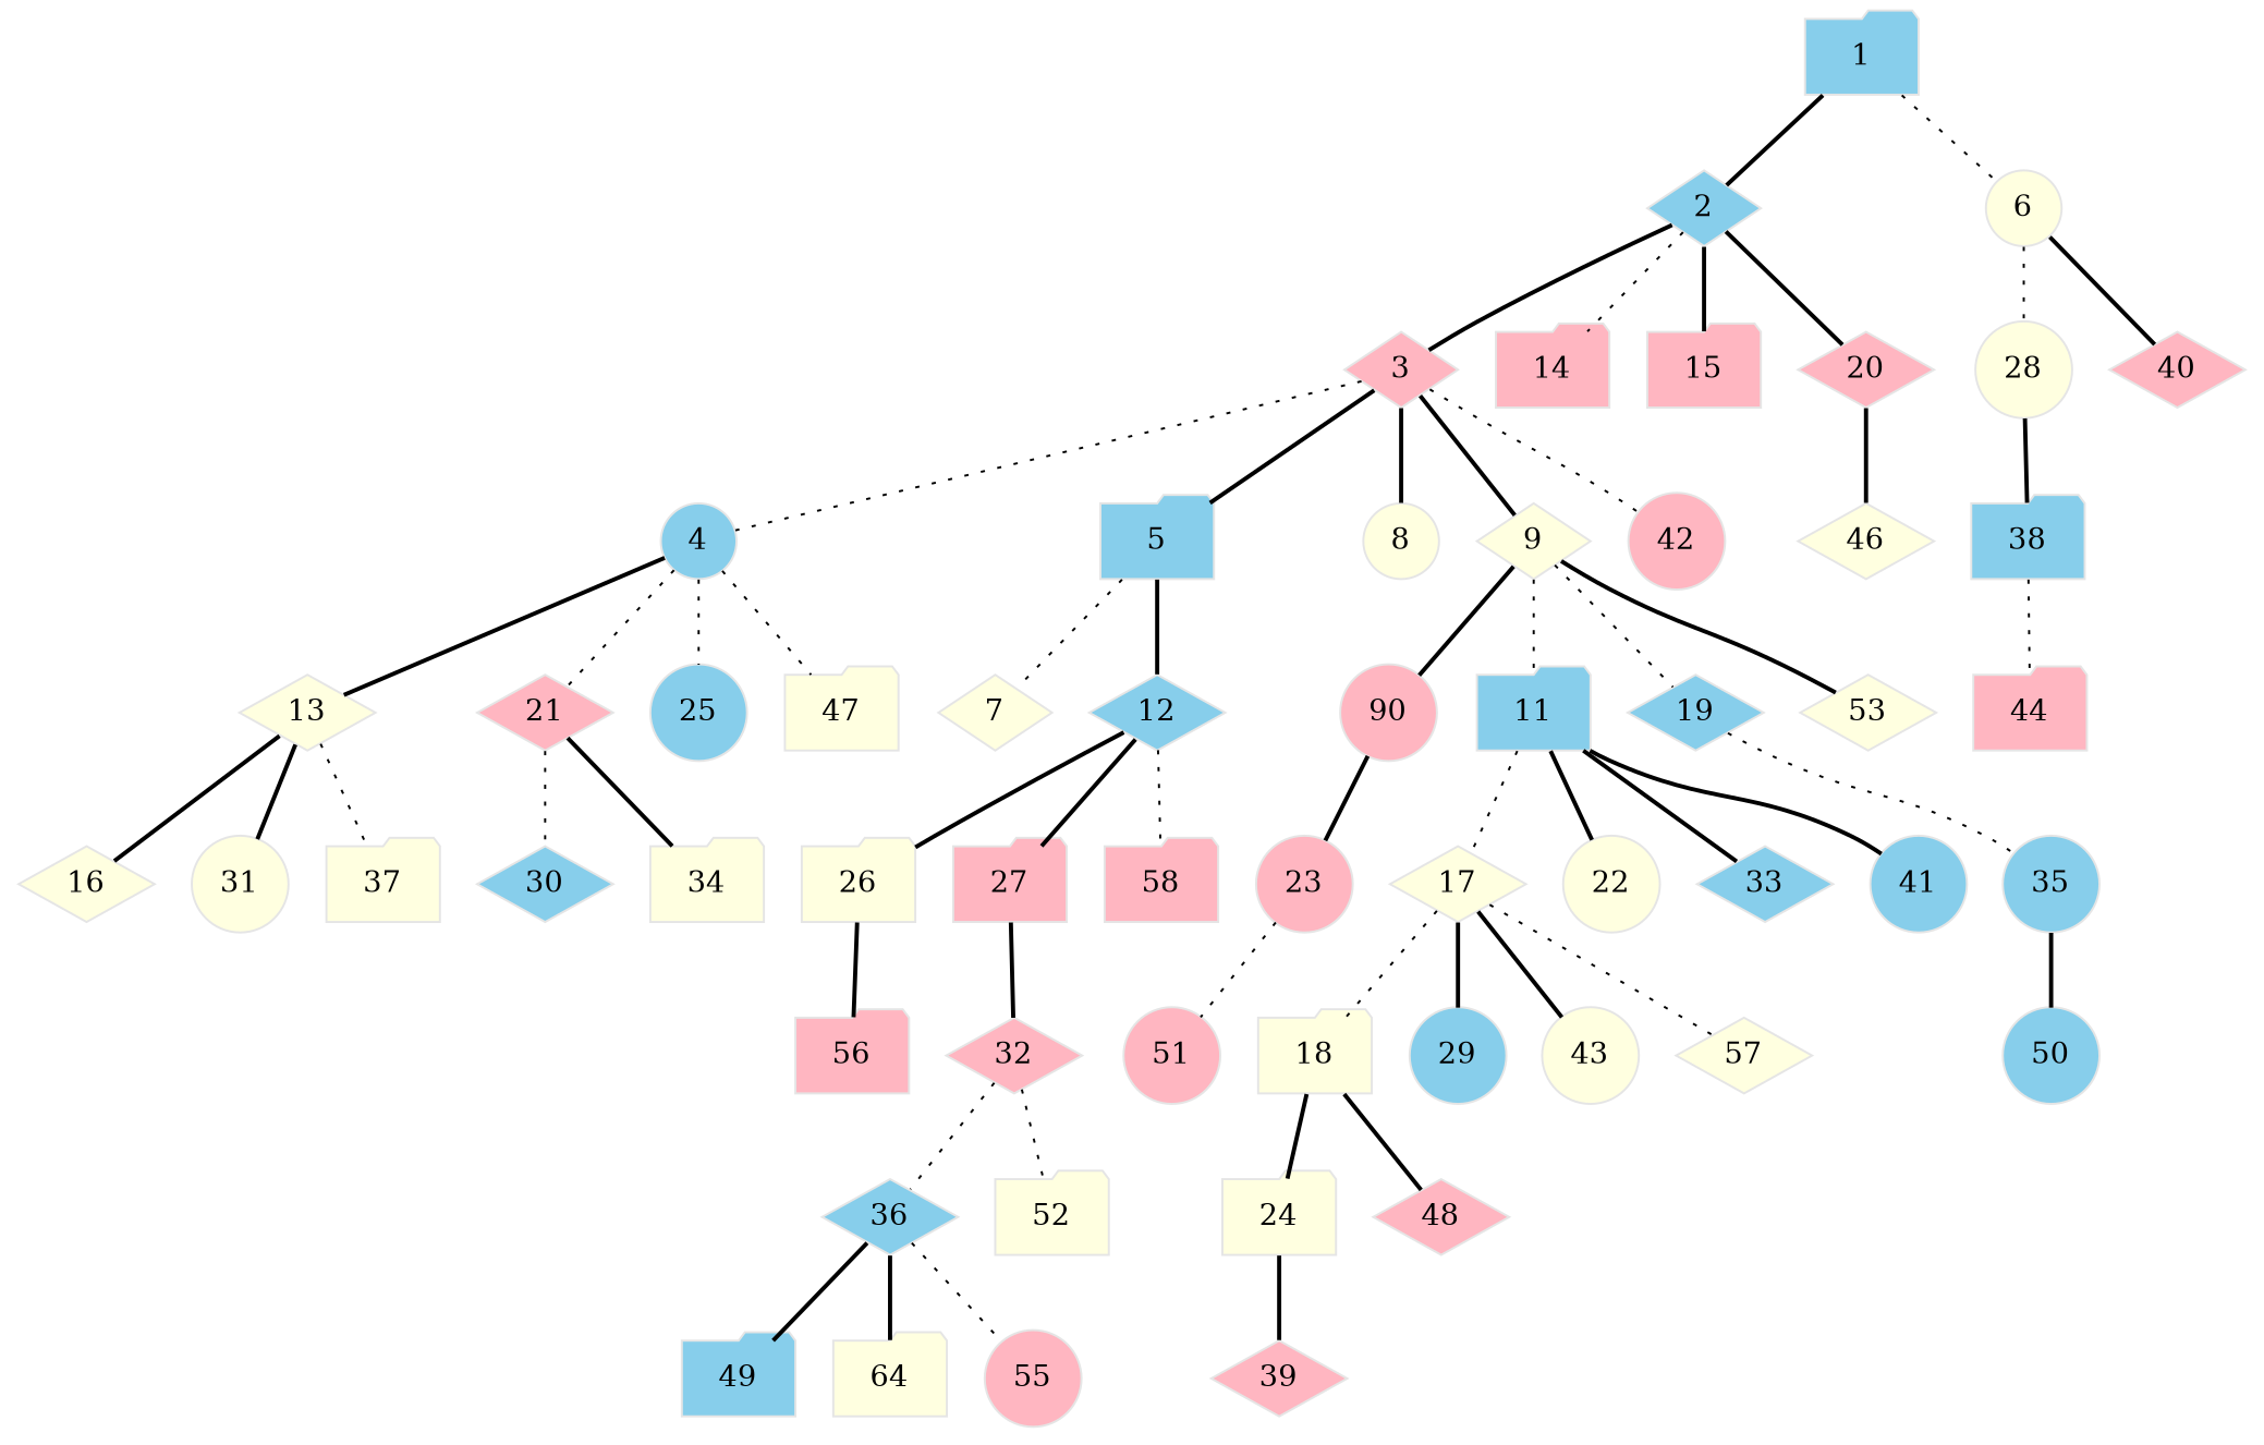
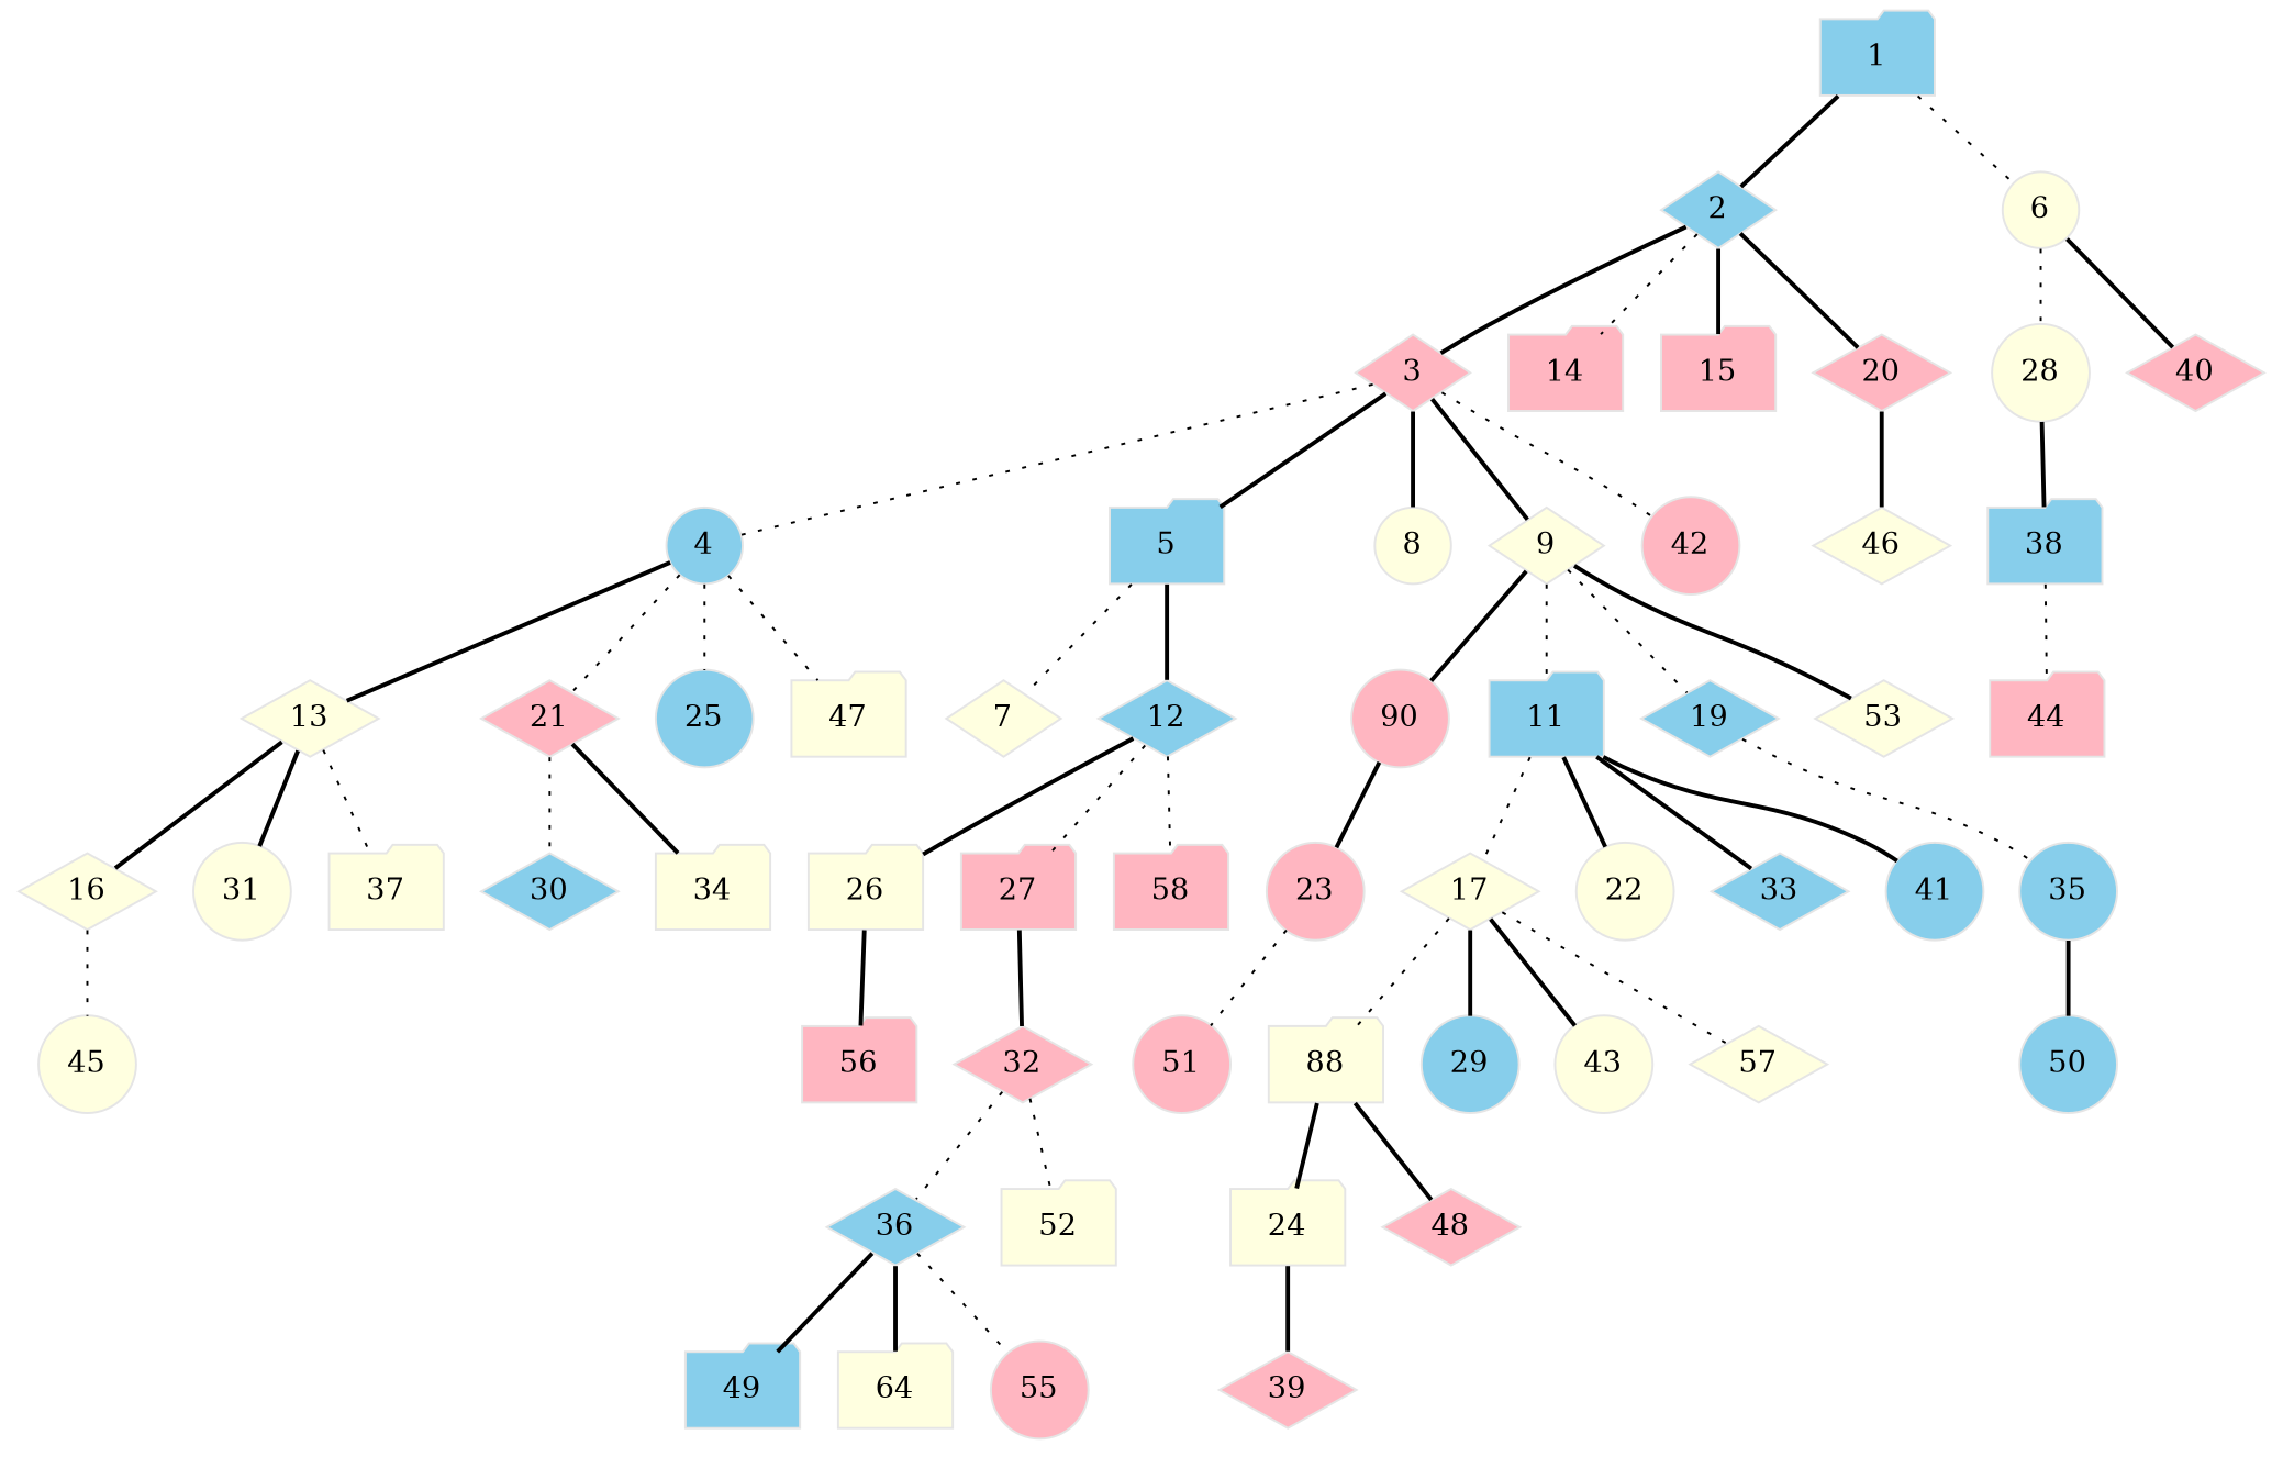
  graph {
    node [color=gray90 fillcolor=lightyellow shape=diamond style=filled]
    edge [style=bold]
    1 [fillcolor=skyblue shape=folder]
    2 [fillcolor=skyblue]
    6 [shape=circle]
    3 [fillcolor=lightpink]
    14 [fillcolor=lightpink shape=folder]
    15 [fillcolor=lightpink shape=folder]
    20 [fillcolor=lightpink]
    28 [shape=circle]
    40 [fillcolor=lightpink]
    4 [fillcolor=skyblue shape=circle]
    5 [fillcolor=skyblue shape=folder]
    8 [shape=circle]
    9
    42 [fillcolor=lightpink shape=circle]
    46
    13
    21 [fillcolor=lightpink]
    25 [fillcolor=skyblue shape=circle]
    47 [shape=folder]
    7
    12 [fillcolor=skyblue]
    n22 [fillcolor=lightpink label=90 shape=circle]
    11 [fillcolor=skyblue shape=folder]
    19 [fillcolor=skyblue]
    53
    16
    31 [shape=circle]
    37 [shape=folder]
    30 [fillcolor=skyblue]
    34 [shape=folder]
    26 [shape=folder]
    27 [fillcolor=lightpink shape=folder]
    58 [fillcolor=lightpink shape=folder]
    38 [fillcolor=skyblue shape=folder]
    23 [fillcolor=lightpink shape=circle]
    17
    22 [shape=circle]
    33 [fillcolor=skyblue]
    41 [fillcolor=skyblue shape=circle]
    35 [fillcolor=skyblue shape=circle]
    51 [fillcolor=lightpink shape=circle]
-   18 [shape=folder]
+   18 [shape=folder label=88]
    29 [fillcolor=skyblue shape=circle]
    43 [shape=circle]
    57
    56 [fillcolor=lightpink shape=folder]
    32 [fillcolor=lightpink]
+   45 [shape=circle]
    24 [shape=folder]
    48 [fillcolor=lightpink]
    39 [fillcolor=lightpink]
    50 [fillcolor=skyblue shape=circle]
    36 [fillcolor=skyblue]
    52 [shape=folder]
    44 [fillcolor=lightpink shape=folder]
    49 [fillcolor=skyblue shape=folder]
    n57 [label=64 shape=folder]
    55 [fillcolor=lightpink shape=circle]
    1 -- 2
    1 -- 6 [style=dotted]
    2 -- 3
    2 -- 14 [style=dotted]
    2 -- 15
    2 -- 20
    6 -- 28 [style=dotted]
    6 -- 40
    3 -- 4 [style=dotted]
    3 -- 5
    3 -- 8
    3 -- 9
    3 -- 42 [style=dotted]
    20 -- 46
    28 -- 38
    4 -- 13
    4 -- 21 [style=dotted]
    4 -- 25 [style=dotted]
    4 -- 47 [style=dotted]
    5 -- 7 [style=dotted]
    5 -- 12
    9 -- n22
    9 -- 11 [style=dotted]
    9 -- 19 [style=dotted]
    9 -- 53
    13 -- 16
    13 -- 31
    13 -- 37 [style=dotted]
    21 -- 30 [style=dotted]
    21 -- 34
    12 -- 26
-   12 -- 27
+   12 -- 27 [style=dotted]
    12 -- 58 [style=dotted]
    n22 -- 23
    11 -- 17 [style=dotted]
    11 -- 22
    11 -- 33
    11 -- 41
    19 -- 35 [style=dotted]
+   16 -- 45 [style=dotted]
    26 -- 56
    27 -- 32
    38 -- 44 [style=dotted]
    23 -- 51 [style=dotted]
    17 -- 18 [style=dotted]
    17 -- 29
    17 -- 43
    17 -- 57 [style=dotted]
    35 -- 50
    18 -- 24
    18 -- 48
    32 -- 36 [style=dotted]
    32 -- 52 [style=dotted]
    24 -- 39
    36 -- 49
    36 -- n57
    36 -- 55 [style=dotted]
  }
